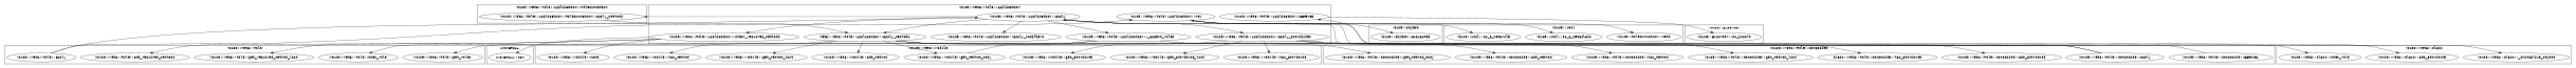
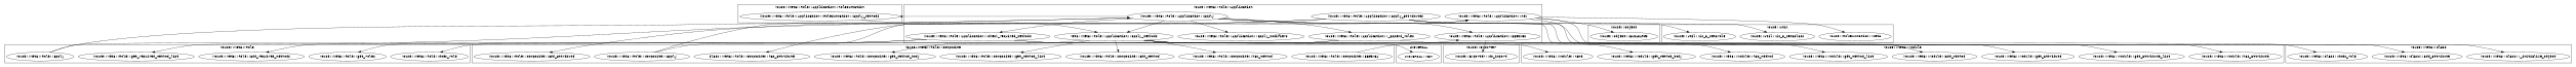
  digraph {
    fontname="DejaVu Sans Mono"
    node [fontname="DejaVu Sans Mono"]
    edge [fontname="DejaVu Sans Mono"]
    "Mouse::Meta::Role::get_required_method_list"
    "Mouse::Meta::Role::add_required_methods"
    "Mouse::Meta::Role::does_role"
    "Mouse::Meta::Role::apply"
    "Mouse::Meta::Role::get_roles"
    "Mouse::Meta::Class::_initialize_object"
    "Mouse::Meta::Class::add_attribute"
    "Mouse::Meta::Class::does_role"
    "UNIVERSAL::can"
    "Mouse::Meta::Role::Composite::get_method_body"
    "Mouse::Meta::Role::Composite::add_attribute"
    "Mouse::Meta::Role::Composite::add_method"
    "Mouse::Meta::Role::Composite::get_method_list"
    "Mouse::Meta::Role::Composite::apply"
    "Mouse::Meta::Role::Composite::BEGIN@4"
    "Mouse::Meta::Role::Composite::has_method"
    n17 [label="Class::Meta::Role::Composite::has_attribute"]
    "Mouse::Object::BUILDARGS"
    "Mouse::Meta::Role::Application::RoleSummation::apply_methods"
    "Mouse::Util::is_a_metarole"
    n21 [label="Mouse::RoleSummation::meta"]
    "Mouse::Util::is_a_metaclass"
    "Mouse::Meta::Role::Application::check_required_methods"
    "Mouse::Meta::Role::Application::new"
    "Mouse::Meta::Role::Application::apply_modifiers"
    "Mouse::Meta::Role::Application::BEGIN@2"
    "Mouse::Meta::Role::Application::apply"
    n28 [label="Meta::Meta::Role::Application::apply_methods"]
    "Mouse::Meta::Role::Application::_append_roles"
    "Mouse::Meta::Role::Application::apply_attributes"
    "Mouse::Exporter::do_import"
    "Mouse::Meta::Module::name"
    "Mouse::Meta::Module::has_attribute"
    "Mouse::Meta::Module::has_method"
    "Mouse::Meta::Module::get_method_body"
    "Mouse::Meta::Module::get_attribute_list"
    "Mouse::Meta::Module::get_attribute"
    "Mouse::Meta::Module::add_method"
    "Mouse::Meta::Module::get_method_list"
    subgraph cluster_1 {
      label="Mouse::Meta::Role"
      "Mouse::Meta::Role::get_required_method_list"
      "Mouse::Meta::Role::add_required_methods"
      "Mouse::Meta::Role::does_role"
      "Mouse::Meta::Role::apply"
      "Mouse::Meta::Role::get_roles"
    }
    subgraph cluster_2 {
      label="Mouse::Meta::Class"
      "Mouse::Meta::Class::_initialize_object"
      "Mouse::Meta::Class::add_attribute"
      "Mouse::Meta::Class::does_role"
    }
    subgraph cluster_3 {
      label=UNIVERSAL
      "UNIVERSAL::can"
    }
    subgraph cluster_4 {
      label="Mouse::Meta::Role::Composite"
      "Mouse::Meta::Role::Composite::get_method_body"
      "Mouse::Meta::Role::Composite::add_attribute"
      "Mouse::Meta::Role::Composite::add_method"
      "Mouse::Meta::Role::Composite::get_method_list"
      "Mouse::Meta::Role::Composite::apply"
      "Mouse::Meta::Role::Composite::BEGIN@4"
      "Mouse::Meta::Role::Composite::has_method"
      n17
    }
    subgraph cluster_5 {
      label="Mouse::Object"
      "Mouse::Object::BUILDARGS"
    }
    subgraph cluster_6 {
      label="Mouse::Meta::Role::Application::RoleSummation"
      "Mouse::Meta::Role::Application::RoleSummation::apply_methods"
    }
    subgraph cluster_7 {
      label="Mouse::Util"
      "Mouse::Util::is_a_metarole"
      n21
      "Mouse::Util::is_a_metaclass"
    }
    subgraph cluster_8 {
      label="Mouse::Meta::Role::Application"
      "Mouse::Meta::Role::Application::check_required_methods"
      "Mouse::Meta::Role::Application::new"
      "Mouse::Meta::Role::Application::apply_modifiers"
      "Mouse::Meta::Role::Application::BEGIN@2"
      "Mouse::Meta::Role::Application::apply"
      n28
      "Mouse::Meta::Role::Application::_append_roles"
      "Mouse::Meta::Role::Application::apply_attributes"
    }
    subgraph cluster_9 {
      label="Mouse::Exporter"
      "Mouse::Exporter::do_import"
    }
    subgraph cluster_10 {
      label="Mouse::Meta::Module"
      "Mouse::Meta::Module::name"
      "Mouse::Meta::Module::has_attribute"
      "Mouse::Meta::Module::has_method"
      "Mouse::Meta::Module::get_method_body"
      "Mouse::Meta::Module::get_attribute_list"
      "Mouse::Meta::Module::get_attribute"
      "Mouse::Meta::Module::add_method"
      "Mouse::Meta::Module::get_method_list"
    }
    "Mouse::Meta::Role::apply" -> "Mouse::Meta::Role::Application::new"
    "Mouse::Meta::Role::apply" -> "Mouse::Meta::Role::Application::apply"
    "Mouse::Meta::Role::Composite::apply" -> "Mouse::Meta::Role::Application::new"
    "Mouse::Meta::Role::Composite::apply" -> "Mouse::Meta::Role::Application::apply"
    "Mouse::Meta::Role::Composite::BEGIN@4" -> "Mouse::Meta::Role::Application::BEGIN@2"
    "Mouse::Meta::Role::Application::RoleSummation::apply_methods" -> n28
    "Mouse::Meta::Role::Application::check_required_methods" -> "Mouse::Meta::Role::get_required_method_list"
    "Mouse::Meta::Role::Application::check_required_methods" -> "Mouse::Meta::Role::add_required_methods"
    "Mouse::Meta::Role::Application::check_required_methods" -> "UNIVERSAL::can"
    "Mouse::Meta::Role::Application::check_required_methods" -> "Mouse::Meta::Module::name"
    "Mouse::Meta::Role::Application::new" -> "Mouse::Meta::Class::_initialize_object"
    "Mouse::Meta::Role::Application::new" -> "Mouse::Object::BUILDARGS"
    "Mouse::Meta::Role::Application::new" -> n21
    "Mouse::Meta::Role::Application::BEGIN@2" -> "Mouse::Exporter::do_import"
    "Mouse::Meta::Role::Application::apply" -> "Mouse::Meta::Role::Application::RoleSummation::apply_methods"
    "Mouse::Meta::Role::Application::apply" -> "Mouse::Util::is_a_metarole"
    "Mouse::Meta::Role::Application::apply" -> "Mouse::Util::is_a_metaclass"
    "Mouse::Meta::Role::Application::apply" -> "Mouse::Meta::Role::Application::check_required_methods"
    "Mouse::Meta::Role::Application::apply" -> "Mouse::Meta::Role::Application::apply_modifiers"
    "Mouse::Meta::Role::Application::apply" -> n28
    "Mouse::Meta::Role::Application::apply" -> "Mouse::Meta::Role::Application::_append_roles"
-   "Mouse::Meta::Role::Application::apply" -> "Mouse::Meta::Role::Application::apply_attributes"
+   "Mouse::Meta::Role::Application::apply" -> "Mouse::Meta::Role::Application::BEGIN@2"
    n28 -> "Mouse::Meta::Role::Composite::get_method_body"
    n28 -> "Mouse::Meta::Role::Composite::add_method"
-   "Mouse::Meta::Module::get_method_body" -> "Mouse::Meta::Role::Composite::get_method_list"
+   n28 -> "Mouse::Meta::Role::Composite::get_method_list"
    n28 -> "Mouse::Meta::Role::Composite::has_method"
    n28 -> "Mouse::Meta::Module::has_method"
    n28 -> "Mouse::Meta::Module::get_method_body"
    n28 -> "Mouse::Meta::Module::add_method"
    n28 -> "Mouse::Meta::Module::get_method_list"
    "Mouse::Meta::Role::Application::_append_roles" -> "Mouse::Meta::Role::does_role"
    "Mouse::Meta::Role::Application::_append_roles" -> "Mouse::Meta::Role::get_roles"
    "Mouse::Meta::Role::Application::_append_roles" -> "Mouse::Meta::Class::does_role"
    "Mouse::Meta::Role::Application::apply_attributes" -> "Mouse::Meta::Class::add_attribute"
    "Mouse::Meta::Role::Application::apply_attributes" -> "Mouse::Meta::Role::Composite::add_attribute"
    "Mouse::Meta::Role::Application::apply_attributes" -> n17
-   "Mouse::Meta::Role::Application::apply_attributes" -> "Mouse::Meta::Module::has_attribute"
+   "Mouse::Meta::Role::Application::new" -> "Mouse::Meta::Module::has_attribute"
    "Mouse::Meta::Role::Application::apply_attributes" -> "Mouse::Meta::Module::get_attribute_list"
    "Mouse::Meta::Role::Application::apply_attributes" -> "Mouse::Meta::Module::get_attribute"
  }
